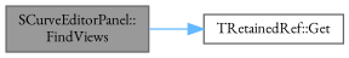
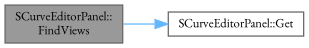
  digraph {
    rankdir=LR
    fontname="EB Garamond"
    node [fontname="EB Garamond" fontsize=10 shape=box style=filled]
    n1 [color=gray40 fillcolor=grey60 fontcolor=black height=0.2 label="SCurveEditorPanel::\lFindViews" width=0.4]
-   n2 [color=grey40 fillcolor=white height=0.2 label="TRetainedRef::Get" width=0.4]
+   n2 [color=grey40 fillcolor=white height=0.2 label="SCurveEditorPanel::Get" width=0.4]
    n1 -> n2 [color=steelblue1 fontname="EB Garamond" fontsize=10 labelfontname=Helvetica labelfontsize=10 style=solid]
  }
